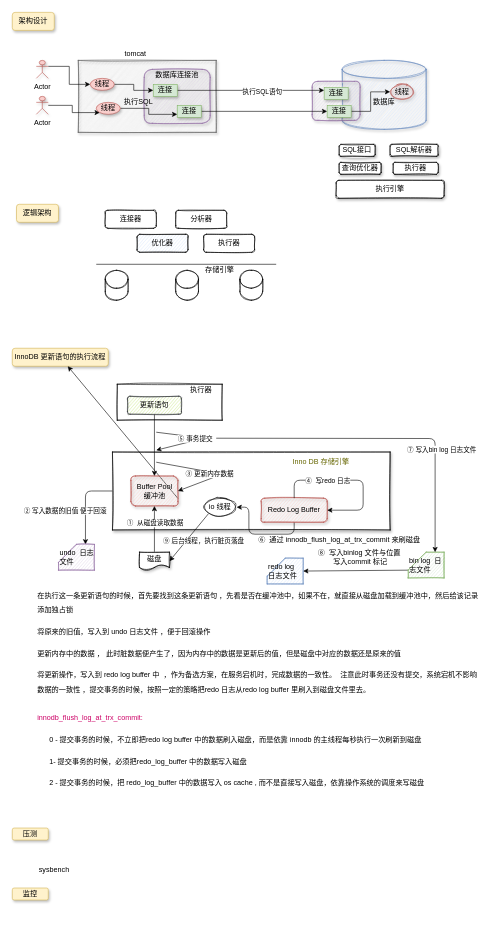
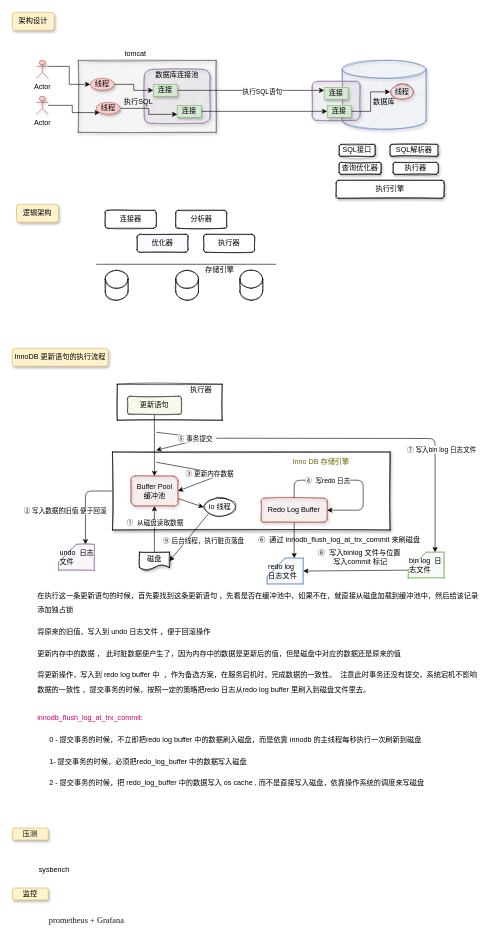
  <mxCell id="0" />
  <mxCell id="1" parent="0" />
  <mxCell id="2" value="" style="rounded=0;whiteSpace=wrap;html=1;shadow=0;sketch=1;align=center;" parent="1" vertex="1"><mxGeometry x="195" y="640" width="175" height="60" as="geometry" /></mxCell>
  <mxCell id="3" value="" style="rounded=0;whiteSpace=wrap;html=1;shadow=1;sketch=1;" parent="1" vertex="1"><mxGeometry x="187" y="753" width="463" height="130" as="geometry" /></mxCell>
  <mxCell id="4" value="数据库" style="shape=cylinder3;whiteSpace=wrap;html=1;boundedLbl=1;backgroundOutline=1;size=15;shadow=1;fillColor=#dae8fc;strokeColor=#6c8ebf;sketch=1;" parent="1" vertex="1"><mxGeometry x="570" y="100" width="140" height="115" as="geometry" /></mxCell>
  <mxCell id="5" value="" style="rounded=1;whiteSpace=wrap;html=1;shadow=1;sketch=1;fillColor=#e1d5e7;strokeColor=#9673a6;" parent="1" vertex="1"><mxGeometry x="520" y="135" width="80" height="65" as="geometry" /></mxCell>
  <mxCell id="6" value="" style="rounded=0;whiteSpace=wrap;html=1;shadow=1;sketch=1;fillColor=#f5f5f5;strokeColor=#666666;fontColor=#333333;" parent="1" vertex="1"><mxGeometry x="130" y="100" width="230" height="120" as="geometry" /></mxCell>
  <mxCell id="7" value="" style="rounded=1;whiteSpace=wrap;html=1;shadow=1;sketch=1;fillColor=#e1d5e7;strokeColor=#9673a6;" parent="1" vertex="1"><mxGeometry x="240" y="115" width="110" height="90" as="geometry" /></mxCell>
  <mxCell id="8" value="架构设计" style="rounded=1;whiteSpace=wrap;html=1;shadow=1;fillColor=#fff2cc;strokeColor=#d6b656;" parent="1" vertex="1"><mxGeometry x="20" y="20" width="70" height="30" as="geometry" /></mxCell>
  <mxCell id="9" style="edgeStyle=orthogonalEdgeStyle;rounded=0;orthogonalLoop=1;jettySize=auto;html=1;exitX=1;exitY=0.333;exitDx=0;exitDy=0;exitPerimeter=0;entryX=0;entryY=0.5;entryDx=0;entryDy=0;" parent="1" source="10" target="17" edge="1"><mxGeometry relative="1" as="geometry" /></mxCell>
  <mxCell id="10" value="Actor" style="shape=umlActor;verticalLabelPosition=bottom;verticalAlign=top;html=1;outlineConnect=0;shadow=1;fillColor=#f8cecc;strokeColor=#b85450;" parent="1" vertex="1"><mxGeometry x="60" y="100" width="20" height="30" as="geometry" /></mxCell>
  <mxCell id="11" style="edgeStyle=orthogonalEdgeStyle;rounded=0;orthogonalLoop=1;jettySize=auto;html=1;entryX=0;entryY=1;entryDx=0;entryDy=0;" parent="1" source="12" target="15" edge="1"><mxGeometry relative="1" as="geometry" /></mxCell>
  <mxCell id="12" value="Actor" style="shape=umlActor;verticalLabelPosition=bottom;verticalAlign=top;html=1;outlineConnect=0;shadow=1;fillColor=#f8cecc;strokeColor=#b85450;" parent="1" vertex="1"><mxGeometry x="60" y="160" width="20" height="30" as="geometry" /></mxCell>
  <mxCell id="13" value="tomcat" style="text;html=1;align=center;verticalAlign=middle;resizable=0;points=[];autosize=1;" parent="1" vertex="1"><mxGeometry x="200" y="80" width="50" height="20" as="geometry" /></mxCell>
  <mxCell id="14" style="edgeStyle=orthogonalEdgeStyle;rounded=0;orthogonalLoop=1;jettySize=auto;html=1;exitX=1;exitY=0.5;exitDx=0;exitDy=0;entryX=0;entryY=0.75;entryDx=0;entryDy=0;" parent="1" source="15" target="23" edge="1"><mxGeometry relative="1" as="geometry" /></mxCell>
  <mxCell id="15" value="线程" style="ellipse;whiteSpace=wrap;html=1;shadow=1;fillColor=#f8cecc;strokeColor=#b85450;" parent="1" vertex="1"><mxGeometry x="160" y="170" width="40" height="20" as="geometry" /></mxCell>
  <mxCell id="16" style="edgeStyle=orthogonalEdgeStyle;rounded=0;orthogonalLoop=1;jettySize=auto;html=1;exitX=1;exitY=0.5;exitDx=0;exitDy=0;entryX=0;entryY=0.5;entryDx=0;entryDy=0;" parent="1" source="17" target="21" edge="1"><mxGeometry relative="1" as="geometry" /></mxCell>
  <mxCell id="17" value="线程" style="ellipse;whiteSpace=wrap;html=1;shadow=1;fillColor=#f8cecc;strokeColor=#b85450;" parent="1" vertex="1"><mxGeometry x="150" y="130" width="40" height="20" as="geometry" /></mxCell>
  <mxCell id="18" value="数据库连接池" style="text;html=1;align=center;verticalAlign=middle;whiteSpace=wrap;rounded=0;shadow=1;" parent="1" vertex="1"><mxGeometry x="255" y="115" width="80" height="20" as="geometry" /></mxCell>
  <mxCell id="19" style="edgeStyle=orthogonalEdgeStyle;rounded=0;orthogonalLoop=1;jettySize=auto;html=1;exitX=1;exitY=0.5;exitDx=0;exitDy=0;entryX=0;entryY=0.25;entryDx=0;entryDy=0;" parent="1" source="21" target="25" edge="1"><mxGeometry relative="1" as="geometry" /></mxCell>
  <mxCell id="20" value="执行SQL语句" style="edgeLabel;html=1;align=center;verticalAlign=middle;resizable=0;points=[];" parent="19" vertex="1" connectable="0"><mxGeometry x="0.151" y="-1" relative="1" as="geometry"><mxPoint as="offset" /></mxGeometry></mxCell>
  <mxCell id="21" value="连接" style="rounded=0;whiteSpace=wrap;html=1;shadow=1;fillColor=#d5e8d4;strokeColor=#82b366;" parent="1" vertex="1"><mxGeometry x="255" y="140" width="40" height="20" as="geometry" /></mxCell>
  <mxCell id="22" style="edgeStyle=orthogonalEdgeStyle;rounded=0;orthogonalLoop=1;jettySize=auto;html=1;entryX=0;entryY=0.5;entryDx=0;entryDy=0;" parent="1" source="23" target="27" edge="1"><mxGeometry relative="1" as="geometry" /></mxCell>
  <mxCell id="23" value="连接" style="rounded=0;whiteSpace=wrap;html=1;shadow=1;fillColor=#d5e8d4;strokeColor=#82b366;" parent="1" vertex="1"><mxGeometry x="295" y="175" width="40" height="20" as="geometry" /></mxCell>
  <mxCell id="24" value="执行SQL" style="text;html=1;align=center;verticalAlign=middle;resizable=0;points=[];autosize=1;" parent="1" vertex="1"><mxGeometry x="200" y="160" width="60" height="20" as="geometry" /></mxCell>
  <mxCell id="25" value="连接" style="rounded=0;whiteSpace=wrap;html=1;shadow=1;fillColor=#d5e8d4;strokeColor=#82b366;" parent="1" vertex="1"><mxGeometry x="540" y="145" width="40" height="20" as="geometry" /></mxCell>
  <mxCell id="26" style="edgeStyle=orthogonalEdgeStyle;rounded=0;orthogonalLoop=1;jettySize=auto;html=1;exitX=1;exitY=0.5;exitDx=0;exitDy=0;entryX=0;entryY=0.5;entryDx=0;entryDy=0;" parent="1" source="27" target="28" edge="1"><mxGeometry relative="1" as="geometry" /></mxCell>
  <mxCell id="27" value="连接" style="rounded=0;whiteSpace=wrap;html=1;shadow=1;fillColor=#d5e8d4;strokeColor=#82b366;" parent="1" vertex="1"><mxGeometry x="545" y="175" width="40" height="20" as="geometry" /></mxCell>
  <mxCell id="28" value="线程" style="ellipse;whiteSpace=wrap;html=1;shadow=1;sketch=1;fillColor=#f8cecc;strokeColor=#b85450;" parent="1" vertex="1"><mxGeometry x="650" y="140" width="40" height="25" as="geometry" /></mxCell>
  <mxCell id="29" value="SQL接口" style="rounded=1;whiteSpace=wrap;html=1;shadow=1;sketch=1;" parent="1" vertex="1"><mxGeometry x="565" y="240" width="60" height="20" as="geometry" /></mxCell>
  <mxCell id="30" value="SQL解析器" style="rounded=1;whiteSpace=wrap;html=1;shadow=1;sketch=1;" parent="1" vertex="1"><mxGeometry x="650" y="240" width="80" height="20" as="geometry" /></mxCell>
  <mxCell id="31" value="查询优化器" style="rounded=1;whiteSpace=wrap;html=1;shadow=1;sketch=1;" parent="1" vertex="1"><mxGeometry x="565" y="270" width="70" height="20" as="geometry" /></mxCell>
  <mxCell id="32" value="执行引擎" style="rounded=1;whiteSpace=wrap;html=1;shadow=1;sketch=1;" parent="1" vertex="1"><mxGeometry x="560" y="300" width="180" height="30" as="geometry" /></mxCell>
  <mxCell id="33" value="执行器" style="rounded=1;whiteSpace=wrap;html=1;shadow=1;sketch=1;" parent="1" vertex="1"><mxGeometry x="655" y="270" width="75" height="20" as="geometry" /></mxCell>
  <mxCell id="34" value="InnoDB 更新语句的执行流程" style="rounded=1;whiteSpace=wrap;html=1;shadow=1;fillColor=#fff2cc;strokeColor=#d6b656;" parent="1" vertex="1"><mxGeometry x="20" y="580" width="160" height="30" as="geometry" /></mxCell>
  <mxCell id="35" style="edgeStyle=orthogonalEdgeStyle;rounded=1;orthogonalLoop=1;jettySize=auto;html=1;exitX=0;exitY=0.5;exitDx=0;exitDy=0;entryX=0;entryY=0;entryDx=45;entryDy=0;entryPerimeter=0;" parent="1" source="3" target="43" edge="1"><mxGeometry relative="1" as="geometry" /></mxCell>
  <mxCell id="36" value="② 写入数据的旧值 便于回滚" style="edgeLabel;html=1;align=center;verticalAlign=middle;resizable=0;points=[];" parent="35" vertex="1" connectable="0"><mxGeometry x="0.015" y="-1" relative="1" as="geometry"><mxPoint x="-34" y="9" as="offset" /></mxGeometry></mxCell>
- <mxCell id="37" style="rounded=1;orthogonalLoop=1;jettySize=auto;html=1;exitX=1;exitY=0.75;exitDx=0;exitDy=0;endArrow=classic;endFill=1;" parent="1" source="38" target="34" edge="1"><mxGeometry relative="1" as="geometry" /></mxCell>
+ <mxCell id="37" style="rounded=1;orthogonalLoop=1;jettySize=auto;html=1;exitX=1;exitY=0.75;exitDx=0;exitDy=0;entryX=0;entryY=0.5;entryDx=0;entryDy=0;endArrow=classic;endFill=1;" parent="1" source="38" target="66" edge="1"><mxGeometry relative="1" as="geometry" /></mxCell>
  <mxCell id="38" value="Buffer Pool&lt;br&gt;缓冲池" style="rounded=1;whiteSpace=wrap;html=1;shadow=1;sketch=1;fillColor=#f8cecc;strokeColor=#b85450;" parent="1" vertex="1"><mxGeometry x="217.75" y="793" width="78.5" height="50" as="geometry" /></mxCell>
  <mxCell id="39" style="edgeStyle=orthogonalEdgeStyle;rounded=0;orthogonalLoop=1;jettySize=auto;html=1;exitX=0.5;exitY=0;exitDx=0;exitDy=0;entryX=0.5;entryY=1;entryDx=0;entryDy=0;" parent="1" source="41" target="38" edge="1"><mxGeometry relative="1" as="geometry" /></mxCell>
  <mxCell id="40" value="①&amp;nbsp; 从磁盘读取数据" style="edgeLabel;html=1;align=center;verticalAlign=middle;resizable=0;points=[];" parent="39" vertex="1" connectable="0"><mxGeometry x="-0.182" y="-3" relative="1" as="geometry"><mxPoint x="-3" y="-18" as="offset" /></mxGeometry></mxCell>
  <mxCell id="41" value="磁盘" style="shape=document;whiteSpace=wrap;html=1;boundedLbl=1;shadow=1;sketch=1;" parent="1" vertex="1"><mxGeometry x="232" y="920" width="50" height="30" as="geometry" /></mxCell>
  <mxCell id="42" value="&lt;p style=&quot;line-height: 200%&quot;&gt;在执行这一条更新语句的时候，首先要找到这条更新语句 ，先看是否在缓冲池中，如果不在，就直接从磁盘加载到缓冲池中，然后给该记录添加独占锁&lt;/p&gt;&lt;p style=&quot;line-height: 200%&quot;&gt;将原来的旧值，写入到 undo 日志文件 ，便于回滚操作&lt;/p&gt;&lt;p style=&quot;line-height: 200%&quot;&gt;更新内存中的数据 ， 此时脏数据便产生了，因为内存中的数据是更新后的值，但是磁盘中对应的数据还是原来的值&lt;/p&gt;&lt;p style=&quot;line-height: 200%&quot;&gt;将更新操作，写入到 redo log buffer 中&amp;nbsp; ，作为备选方案，在服务宕机时，完成数据的一致性。&amp;nbsp; 注意此时事务还没有提交，系统宕机不影响数据的一致性 ，提交事务的时候，按照一定的策略把redo 日志从redo log buffer 里刷入到磁盘文件里去。&lt;/p&gt;" style="text;html=1;strokeColor=none;fillColor=none;align=left;verticalAlign=middle;whiteSpace=wrap;rounded=0;shadow=0;sketch=0;" parent="1" vertex="1"><mxGeometry x="60" y="980" width="740" height="180" as="geometry" /></mxCell>
  <mxCell id="43" value="undo&amp;nbsp; 日志文件" style="shape=card;whiteSpace=wrap;html=1;shadow=0;sketch=1;align=left;fillColor=#e1d5e7;strokeColor=#9673a6;" parent="1" vertex="1"><mxGeometry x="97" y="907" width="60" height="43" as="geometry" /></mxCell>
  <mxCell id="44" style="edgeStyle=orthogonalEdgeStyle;rounded=1;orthogonalLoop=1;jettySize=auto;html=1;exitX=0.5;exitY=1;exitDx=0;exitDy=0;entryX=0.5;entryY=0;entryDx=0;entryDy=0;" parent="1" source="45" target="38" edge="1"><mxGeometry relative="1" as="geometry" /></mxCell>
  <mxCell id="45" value="更新语句" style="rounded=1;whiteSpace=wrap;html=1;shadow=0;sketch=1;align=center;fillColor=#cdeb8b;strokeColor=#36393d;" parent="1" vertex="1"><mxGeometry x="212" y="660" width="90" height="30" as="geometry" /></mxCell>
  <mxCell id="46" value="" style="endArrow=classic;html=1;entryX=1;entryY=0.5;entryDx=0;entryDy=0;" parent="1" target="38" edge="1"><mxGeometry width="50" height="50" relative="1" as="geometry"><mxPoint x="260" y="770" as="sourcePoint" /><mxPoint x="440" y="910" as="targetPoint" /><Array as="points"><mxPoint x="370" y="790" /></Array></mxGeometry></mxCell>
  <mxCell id="47" value="③ 更新内存数据" style="edgeLabel;html=1;align=center;verticalAlign=middle;resizable=0;points=[];" parent="46" vertex="1" connectable="0"><mxGeometry x="-0.27" y="-1" relative="1" as="geometry"><mxPoint x="19.34" y="6.14" as="offset" /></mxGeometry></mxCell>
  <mxCell id="48" value="&lt;font color=&quot;#666600&quot;&gt;Inno DB 存储引擎&lt;/font&gt;" style="text;html=1;align=center;verticalAlign=middle;whiteSpace=wrap;rounded=0;shadow=0;sketch=1;" parent="1" vertex="1"><mxGeometry x="480" y="760" width="110" height="20" as="geometry" /></mxCell>
- <mxCell id="49" style="edgeStyle=orthogonalEdgeStyle;rounded=1;orthogonalLoop=1;jettySize=auto;html=1;exitX=0.5;exitY=1;exitDx=0;exitDy=0;" parent="1" source="50" target="66" edge="1"><mxGeometry relative="1" as="geometry" /></mxCell>
+ <mxCell id="49" style="edgeStyle=orthogonalEdgeStyle;rounded=1;orthogonalLoop=1;jettySize=auto;html=1;exitX=0.5;exitY=1;exitDx=0;exitDy=0;entryX=0;entryY=0;entryDx=45;entryDy=0;entryPerimeter=0;" parent="1" source="50" target="53" edge="1"><mxGeometry relative="1" as="geometry" /></mxCell>
  <mxCell id="50" value="Redo Log Buffer" style="rounded=1;whiteSpace=wrap;html=1;shadow=1;sketch=1;fillColor=#f8cecc;strokeColor=#b85450;" parent="1" vertex="1"><mxGeometry x="435" y="830" width="110" height="40" as="geometry" /></mxCell>
  <mxCell id="51" style="edgeStyle=orthogonalEdgeStyle;rounded=1;orthogonalLoop=1;jettySize=auto;html=1;exitX=0.5;exitY=0;exitDx=0;exitDy=0;entryX=1;entryY=0.5;entryDx=0;entryDy=0;" parent="1" source="50" target="50" edge="1"><mxGeometry relative="1" as="geometry"><Array as="points"><mxPoint x="490" y="800" /><mxPoint x="605" y="800" /><mxPoint x="605" y="850" /></Array></mxGeometry></mxCell>
  <mxCell id="52" value="④&amp;nbsp; 写redo 日志" style="edgeLabel;html=1;align=center;verticalAlign=middle;resizable=0;points=[];" parent="51" vertex="1" connectable="0"><mxGeometry x="-0.529" relative="1" as="geometry"><mxPoint x="25" as="offset" /></mxGeometry></mxCell>
  <mxCell id="53" value="redo log&amp;nbsp;&lt;br&gt;日志文件" style="shape=card;whiteSpace=wrap;html=1;shadow=0;sketch=1;align=left;fillColor=#dae8fc;strokeColor=#6c8ebf;" parent="1" vertex="1"><mxGeometry x="445" y="930" width="60" height="43" as="geometry" /></mxCell>
  <mxCell id="54" value="⑥&amp;nbsp; 通过 innodb_flush_log_at_trx_commit 来刷磁盘" style="text;html=1;align=center;verticalAlign=middle;resizable=0;points=[];autosize=1;" parent="1" vertex="1"><mxGeometry x="420" y="890" width="290" height="20" as="geometry" /></mxCell>
  <mxCell id="55" value="" style="endArrow=classic;html=1;" parent="1" edge="1"><mxGeometry width="50" height="50" relative="1" as="geometry"><mxPoint x="260" y="720" as="sourcePoint" /><mxPoint x="260" y="750" as="targetPoint" /><Array as="points"><mxPoint x="340" y="730" /></Array></mxGeometry></mxCell>
  <mxCell id="56" value="⑤ 事务提交" style="edgeLabel;html=1;align=center;verticalAlign=middle;resizable=0;points=[];" parent="55" vertex="1" connectable="0"><mxGeometry x="-0.206" y="-2" relative="1" as="geometry"><mxPoint as="offset" /></mxGeometry></mxCell>
  <mxCell id="57" value="&lt;p style=&quot;line-height: 200%&quot;&gt;&lt;font color=&quot;#cc0066&quot;&gt;innodb_flush_log_at_trx_commit:&lt;/font&gt;&lt;/p&gt;&lt;p style=&quot;line-height: 200%&quot;&gt;&amp;nbsp; &amp;nbsp; &amp;nbsp; 0 - 提交事务的时候，不立即把redo log buffer 中的数据刷入磁盘，而是依靠 innodb 的主线程每秒执行一次刷新到磁盘&lt;/p&gt;&lt;p style=&quot;line-height: 200%&quot;&gt;&amp;nbsp; &amp;nbsp; &amp;nbsp; 1- 提交事务的时候，必须把redo_log_buffer 中的数据写入磁盘&lt;/p&gt;&lt;p style=&quot;line-height: 200%&quot;&gt;&amp;nbsp; &amp;nbsp; &amp;nbsp; 2 - 提交事务的时候，把 redo_log_buffer 中的数据写入 os cache , 而不是直接写入磁盘，依靠操作系统的调度来写磁盘&lt;/p&gt;" style="text;html=1;align=left;verticalAlign=middle;whiteSpace=wrap;rounded=0;shadow=0;sketch=0;" parent="1" vertex="1"><mxGeometry x="60" y="1190" width="740" height="120" as="geometry" /></mxCell>
  <mxCell id="58" style="edgeStyle=none;rounded=1;orthogonalLoop=1;jettySize=auto;html=1;exitX=0;exitY=0;exitDx=0;exitDy=30;exitPerimeter=0;entryX=1;entryY=0.5;entryDx=0;entryDy=0;entryPerimeter=0;endArrow=classic;endFill=1;" parent="1" source="59" target="53" edge="1"><mxGeometry relative="1" as="geometry" /></mxCell>
  <mxCell id="59" value="bin log&amp;nbsp; 日志文件" style="shape=card;whiteSpace=wrap;html=1;shadow=0;sketch=1;align=left;fillColor=#d5e8d4;strokeColor=#82b366;" parent="1" vertex="1"><mxGeometry x="680" y="920" width="60" height="43" as="geometry" /></mxCell>
  <mxCell id="60" value="" style="endArrow=classic;html=1;entryX=0;entryY=0;entryDx=45;entryDy=0;entryPerimeter=0;edgeStyle=orthogonalEdgeStyle;elbow=vertical;" parent="1" target="59" edge="1"><mxGeometry width="50" height="50" relative="1" as="geometry"><mxPoint x="360" y="730" as="sourcePoint" /><mxPoint x="515" y="830" as="targetPoint" /></mxGeometry></mxCell>
  <mxCell id="61" value="⑦ 写入bin log 日志文件" style="edgeLabel;html=1;align=center;verticalAlign=middle;resizable=0;points=[];" parent="60" vertex="1" connectable="0"><mxGeometry x="0.365" y="-1" relative="1" as="geometry"><mxPoint x="11" y="5" as="offset" /></mxGeometry></mxCell>
  <mxCell id="62" value="执行器" style="text;html=1;strokeColor=none;fillColor=none;align=center;verticalAlign=middle;whiteSpace=wrap;rounded=0;shadow=0;sketch=1;" parent="1" vertex="1"><mxGeometry x="300" y="640" width="70" height="20" as="geometry" /></mxCell>
  <mxCell id="63" value="⑧&amp;nbsp; 写入binlog 文件与位置&amp;nbsp;&lt;br&gt;写入commit 标记" style="text;html=1;align=center;verticalAlign=middle;resizable=0;points=[];autosize=1;" parent="1" vertex="1"><mxGeometry x="520" y="913.5" width="160" height="30" as="geometry" /></mxCell>
  <mxCell id="64" style="edgeStyle=none;rounded=1;orthogonalLoop=1;jettySize=auto;html=1;exitX=0;exitY=1;exitDx=0;exitDy=0;entryX=1;entryY=0.5;entryDx=0;entryDy=0;endArrow=classic;endFill=1;" parent="1" source="66" target="41" edge="1"><mxGeometry relative="1" as="geometry" /></mxCell>
  <mxCell id="65" value="⑨ 后台线程，执行脏页落盘" style="edgeLabel;html=1;align=center;verticalAlign=middle;resizable=0;points=[];" parent="64" vertex="1" connectable="0"><mxGeometry x="0.215" y="2" relative="1" as="geometry"><mxPoint x="29.61" y="-4.85" as="offset" /></mxGeometry></mxCell>
  <mxCell id="66" value="io 线程" style="ellipse;whiteSpace=wrap;html=1;shadow=0;sketch=1;align=center;" parent="1" vertex="1"><mxGeometry x="339" y="830" width="55" height="30" as="geometry" /></mxCell>
  <mxCell id="67" value="压测" style="rounded=1;whiteSpace=wrap;html=1;shadow=1;fillColor=#fff2cc;strokeColor=#d6b656;" parent="1" vertex="1"><mxGeometry x="20" y="1380" width="60" height="20" as="geometry" /></mxCell>
  <mxCell id="68" value="sysbench" style="text;html=1;strokeColor=none;fillColor=none;align=center;verticalAlign=middle;whiteSpace=wrap;rounded=0;shadow=0;sketch=1;" parent="1" vertex="1"><mxGeometry x="60" y="1440" width="60" height="20" as="geometry" /></mxCell>
  <mxCell id="69" value="监控" style="rounded=1;whiteSpace=wrap;html=1;shadow=1;fillColor=#fff2cc;strokeColor=#d6b656;" parent="1" vertex="1"><mxGeometry x="20" y="1480" width="60" height="20" as="geometry" /></mxCell>
+ <mxCell id="70" value="&lt;h1 style=&quot;font-family: &amp;#34;microsoft yahei&amp;#34; ; font-size: 14px&quot;&gt;&lt;font color=&quot;#1a1a1a&quot; style=&quot;font-weight: normal&quot;&gt;prometheus + Grafana&lt;/font&gt;&lt;/h1&gt;" style="text;html=1;strokeColor=none;fillColor=none;align=center;verticalAlign=middle;whiteSpace=wrap;rounded=0;shadow=0;sketch=1;" parent="1" vertex="1"><mxGeometry x="60" y="1520" width="168" height="30" as="geometry" /></mxCell>
  <mxCell id="71" value="" style="endArrow=none;html=1;" parent="1" edge="1"><mxGeometry width="50" height="50" relative="1" as="geometry"><mxPoint x="160" y="440" as="sourcePoint" /><mxPoint x="460" y="440" as="targetPoint" /></mxGeometry></mxCell>
  <mxCell id="72" value="逻辑架构" style="rounded=1;whiteSpace=wrap;html=1;shadow=1;fillColor=#fff2cc;strokeColor=#d6b656;" parent="1" vertex="1"><mxGeometry x="27" y="340" width="70" height="30" as="geometry" /></mxCell>
  <mxCell id="73" value="连接器" style="rounded=1;whiteSpace=wrap;html=1;sketch=1;" parent="1" vertex="1"><mxGeometry x="175" y="350" width="85" height="30" as="geometry" /></mxCell>
  <mxCell id="74" value="分析器" style="rounded=1;whiteSpace=wrap;html=1;sketch=1;" parent="1" vertex="1"><mxGeometry x="292.5" y="350" width="85" height="30" as="geometry" /></mxCell>
  <mxCell id="75" value="优化器" style="rounded=1;whiteSpace=wrap;html=1;sketch=1;fillColor=#dae8fc;" parent="1" vertex="1"><mxGeometry x="228" y="390" width="85" height="30" as="geometry" /></mxCell>
  <mxCell id="76" value="执行器" style="rounded=1;whiteSpace=wrap;html=1;sketch=1;" parent="1" vertex="1"><mxGeometry x="339" y="390" width="85" height="30" as="geometry" /></mxCell>
  <mxCell id="77" value="" style="shape=cylinder3;whiteSpace=wrap;html=1;boundedLbl=1;backgroundOutline=1;size=15;sketch=1;" parent="1" vertex="1"><mxGeometry x="175" y="450" width="38" height="50" as="geometry" /></mxCell>
  <mxCell id="78" value="" style="shape=cylinder3;whiteSpace=wrap;html=1;boundedLbl=1;backgroundOutline=1;size=15;sketch=1;" parent="1" vertex="1"><mxGeometry x="292.5" y="450" width="38" height="50" as="geometry" /></mxCell>
  <mxCell id="79" value="" style="shape=cylinder3;whiteSpace=wrap;html=1;boundedLbl=1;backgroundOutline=1;size=15;sketch=1;" parent="1" vertex="1"><mxGeometry x="399.5" y="450" width="38" height="50" as="geometry" /></mxCell>
  <mxCell id="80" value="存储引擎" style="text;html=1;strokeColor=none;fillColor=none;align=center;verticalAlign=middle;whiteSpace=wrap;rounded=0;sketch=1;" parent="1" vertex="1"><mxGeometry x="339" y="440" width="53.5" height="20" as="geometry" /></mxCell>
